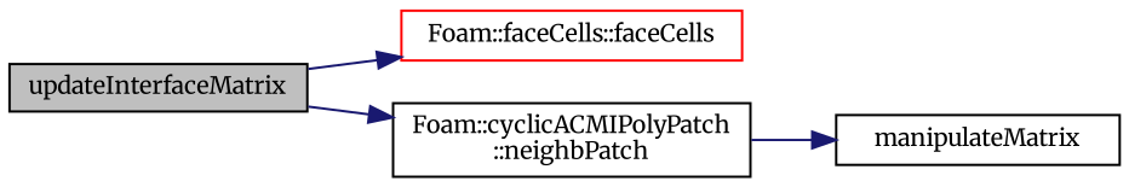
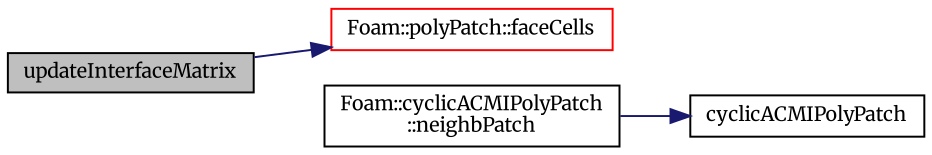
  digraph {
    fontname=Merriweather
    rankdir=LR
    node [color=black fontname=Merriweather fontsize=10 shape=record]
    edge [color=midnightblue fontname=Merriweather fontsize=10 labelfontname=Helvetica labelfontsize=10 style=solid]
    n1 [fillcolor=grey75 fontcolor=black height=0.2 label=updateInterfaceMatrix style=filled width=0.4]
-   n2 [color=red height=0.2 label="Foam::faceCells::faceCells" width=0.4]
+   n2 [color=red height=0.2 label="Foam::polyPatch::faceCells" width=0.4]
    n3 [height=0.2 label="Foam::cyclicACMIPolyPatch\l::neighbPatch" width=0.4]
-   n4 [height=0.2 label=manipulateMatrix width=0.4]
+   n4 [height=0.2 label=cyclicACMIPolyPatch width=0.4]
    n1 -> n2
-   n1 -> n3
    n3 -> n4
  }
